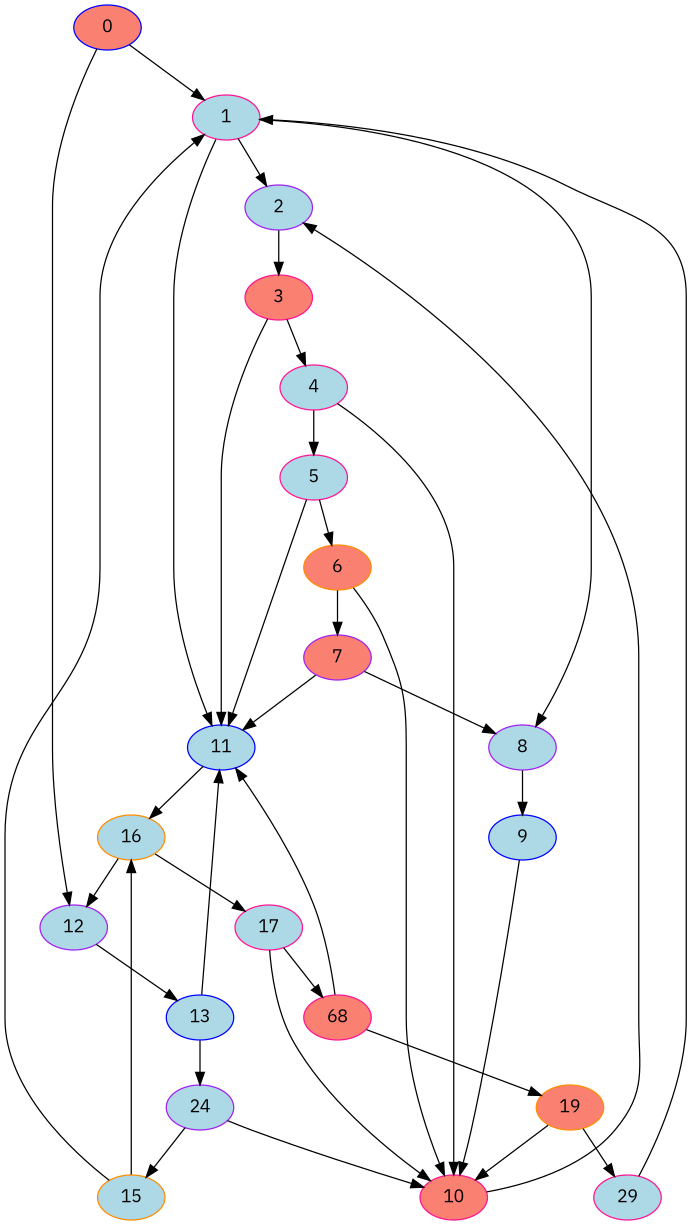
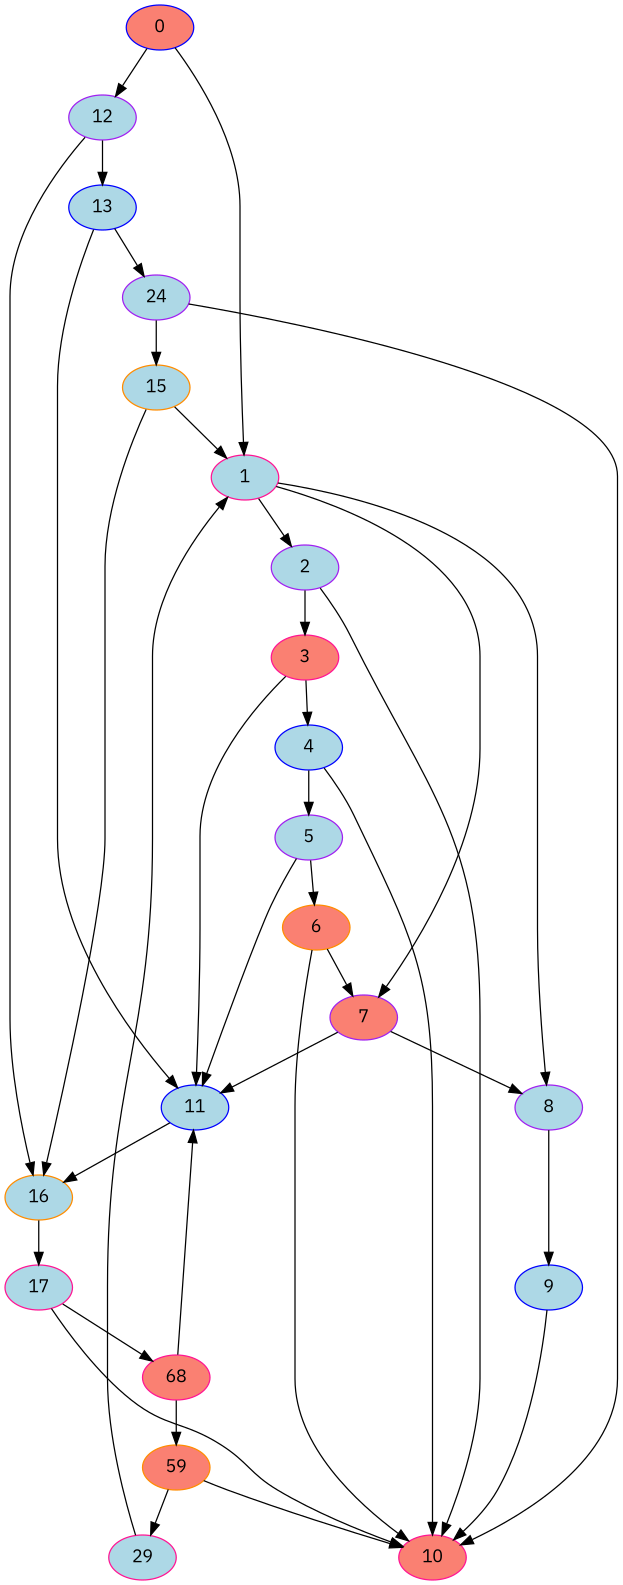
  digraph {
    fontname="IBM Plex Sans"
    node [color=deeppink fillcolor=lightblue fontname="IBM Plex Sans" style=filled]
    edge [fontname="IBM Plex Sans"]
    0 [color=blue fillcolor=salmon]
    1
    12 [color=purple]
    2 [color=purple]
    11 [color=blue]
    8 [color=purple]
    13 [color=blue]
    16 [color=darkorange]
    3 [fillcolor=salmon]
    10 [fillcolor=salmon]
-   4
-   5
+   4 [color=blue]
+   5 [color=purple]
    6 [color=darkorange fillcolor=salmon]
    7 [color=purple fillcolor=salmon]
    9 [color=blue]
    n16 [color=purple label=24]
    17
    15 [color=darkorange]
    n19 [fillcolor=salmon label=68]
-   19 [color=darkorange fillcolor=salmon]
+   19 [color=darkorange fillcolor=salmon label=59]
    n21 [label=29]
    0 -> 1
    0 -> 12
    1 -> 2
-   1 -> 11
+   1 -> 7
    1 -> 8
    12 -> 13
-   16 -> 12
+   12 -> 16
    2 -> 3
-   10 -> 2
+   2 -> 10
    11 -> 16
    8 -> 9
    13 -> 11
    13 -> n16
    16 -> 17
    3 -> 11
    3 -> 4
    4 -> 10
    4 -> 5
    5 -> 11
    5 -> 6
    6 -> 10
    6 -> 7
    7 -> 11
    7 -> 8
    9 -> 10
    n16 -> 10
    n16 -> 15
    17 -> 10
    17 -> n19
    15 -> 1
    15 -> 16
    n19 -> 11
    n19 -> 19
    19 -> 10
    19 -> n21
    n21 -> 1
  }
